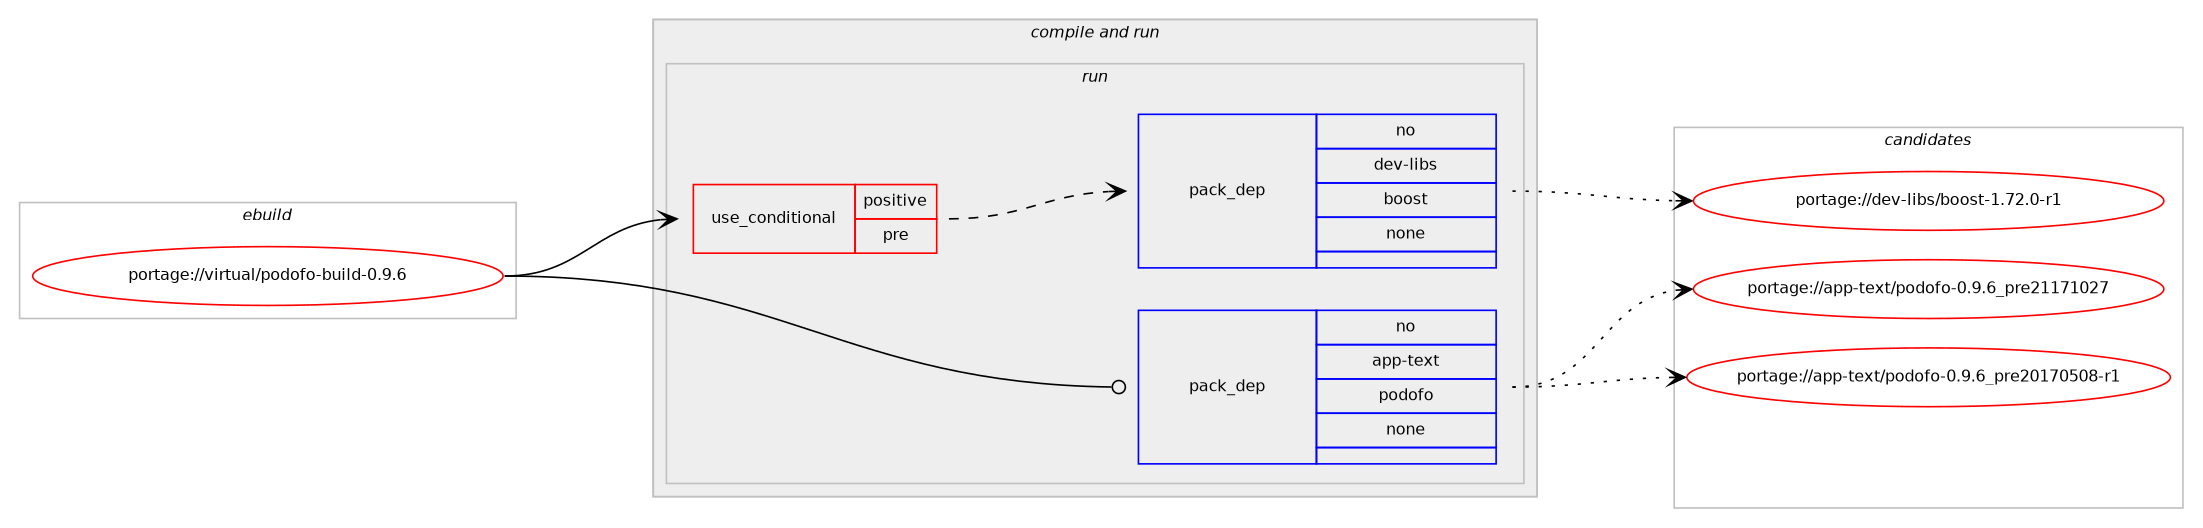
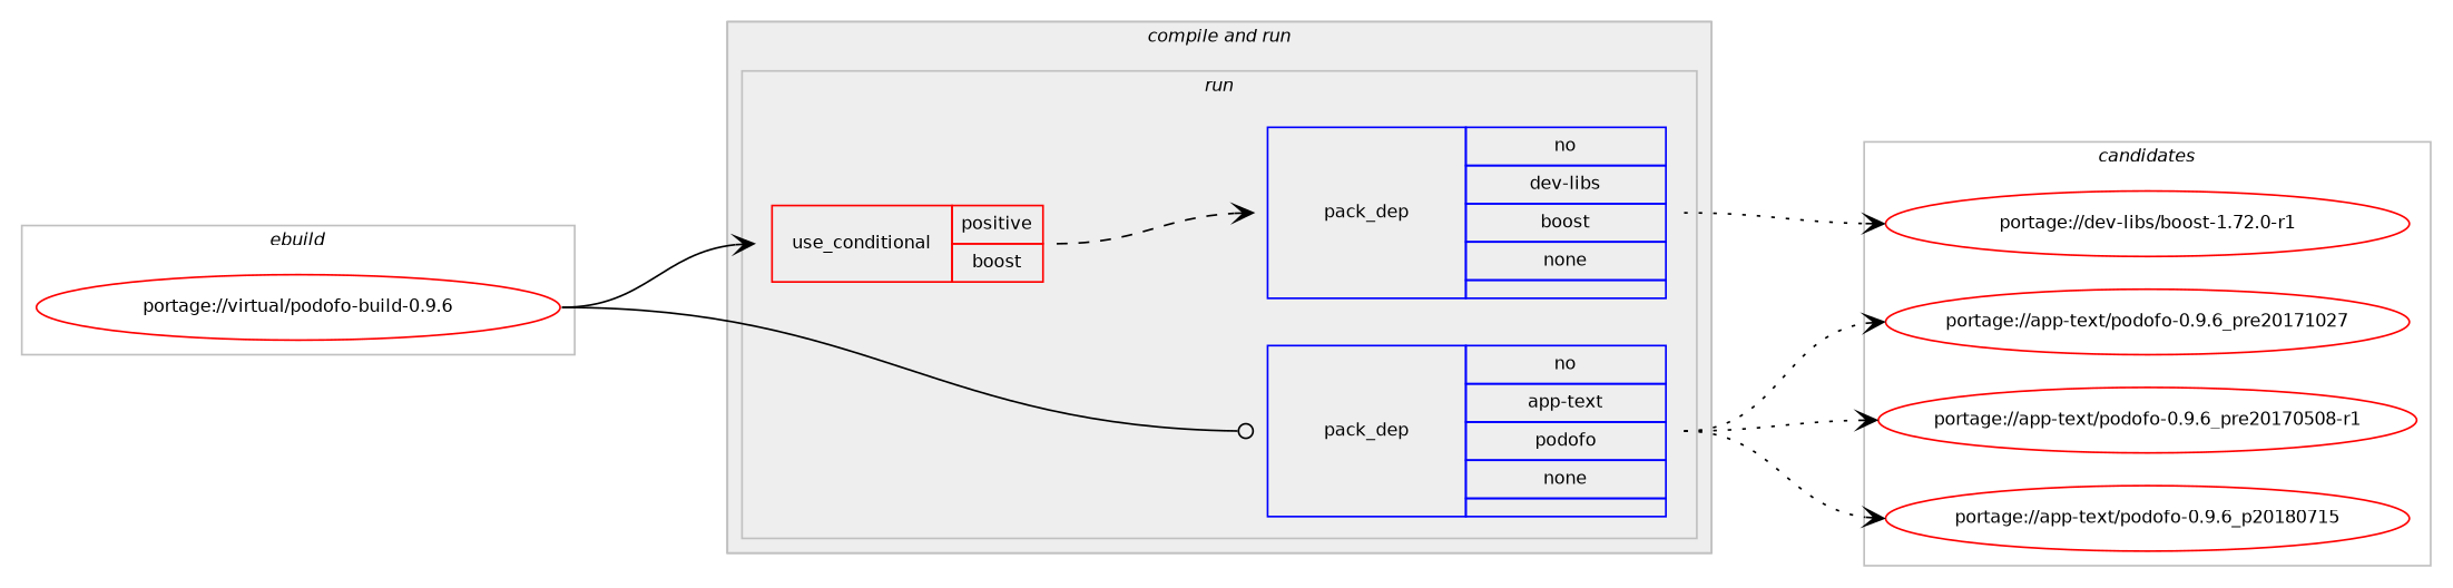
  digraph {
    compound=true
    concentrate=true
    fontname=Helvetica
    fontsize=10
    newrank=true
    rankdir=LR
    ranksep=1.5
    node [color=red fontname=Helvetica fontsize=10]
    edge [arrowhead=vee headport=w style=dotted tailport=e weight=100]
    n1 [label="portage://virtual/podofo-build-0.9.6" width=4]
    n2 [color=blue label=<<TABLE BORDER="0" CELLBORDER="1" CELLSPACING="0" CELLPADDING="4" WIDTH="220"><TR><TD ROWSPAN="6" CELLPADDING="30">pack_dep</TD></TR><TR><TD WIDTH="110">no</TD></TR><TR><TD>dev-libs</TD></TR><TR><TD>boost</TD></TR><TR><TD>none</TD></TR><TR><TD></TD></TR></TABLE>> shape=none]
-   n3 [label=<<TABLE BORDER="0" CELLBORDER="1" CELLSPACING="0" CELLPADDING="4"><TR><TD ROWSPAN="3" CELLPADDING="10">use_conditional</TD></TR><TR><TD>positive</TD></TR><TR><TD>pre</TD></TR></TABLE>> shape=none]
+   n3 [label=<<TABLE BORDER="0" CELLBORDER="1" CELLSPACING="0" CELLPADDING="4"><TR><TD ROWSPAN="3" CELLPADDING="10">use_conditional</TD></TR><TR><TD>positive</TD></TR><TR><TD>boost</TD></TR></TABLE>> shape=none]
    n4 [color=blue label=<<TABLE BORDER="0" CELLBORDER="1" CELLSPACING="0" CELLPADDING="4" WIDTH="220"><TR><TD ROWSPAN="6" CELLPADDING="30">pack_dep</TD></TR><TR><TD WIDTH="110">no</TD></TR><TR><TD>app-text</TD></TR><TR><TD>podofo</TD></TR><TR><TD>none</TD></TR><TR><TD></TD></TR></TABLE>> shape=none]
    n5 [label="portage://dev-libs/boost-1.72.0-r1" width=4]
-   n6 [label="portage://app-text/podofo-0.9.6_pre21171027" width=4]
+   n6 [label="portage://app-text/podofo-0.9.6_pre20171027" width=4]
    n7 [label="portage://app-text/podofo-0.9.6_pre20170508-r1" width=4]
+   n8 [label="portage://app-text/podofo-0.9.6_p20180715" width=4]
    subgraph cluster_1 {
      color=gray
      label=<<i>ebuild</i>>
      rank=same
      n1
    }
    subgraph cluster_2 {
      color=gray
      label=<<i>dependencies</i>>
      subgraph cluster_3 {
        color=gray
        fillcolor="#eeeeee"
        label=<<i>compile</i>>
        style=filled
      }
      subgraph cluster_4 {
        color=gray
        fillcolor="#eeeeee"
        label=<<i>compile and run</i>>
        style=filled
      }
      subgraph cluster_5 {
        color=gray
        fillcolor="#eeeeee"
        label=<<i>run</i>>
        style=filled
        subgraph sub_6 {
          color=gray
          fillcolor="#eeeeee"
          label=<<i>run</i>>
          style=filled
          n3
          subgraph sub_7 {
            color=gray
            fillcolor="#eeeeee"
            label=<<i>run</i>>
            style=filled
            n2
          }
        }
        subgraph sub_8 {
          color=gray
          fillcolor="#eeeeee"
          label=<<i>run</i>>
          style=filled
          n4
        }
      }
    }
    subgraph cluster_9 {
      color=gray
      label=<<i>candidates</i>>
      rank=same
      subgraph sub_10 {
        color=black
        label=<<i>candidates</i>>
        nodesep=1
        rank=same
        n5
      }
      subgraph sub_11 {
        color=black
        label=<<i>candidates</i>>
        nodesep=1
        rank=same
        n6
        n7
+       n8
      }
    }
    n1 -> n3 [style=solid weight=20]
    n1 -> n4 [arrowhead=odot style=solid weight=20]
    n2 -> n5
    n3 -> n2 [style=dashed weight=20]
    n4 -> n6
    n4 -> n7
+   n4 -> n8
  }
